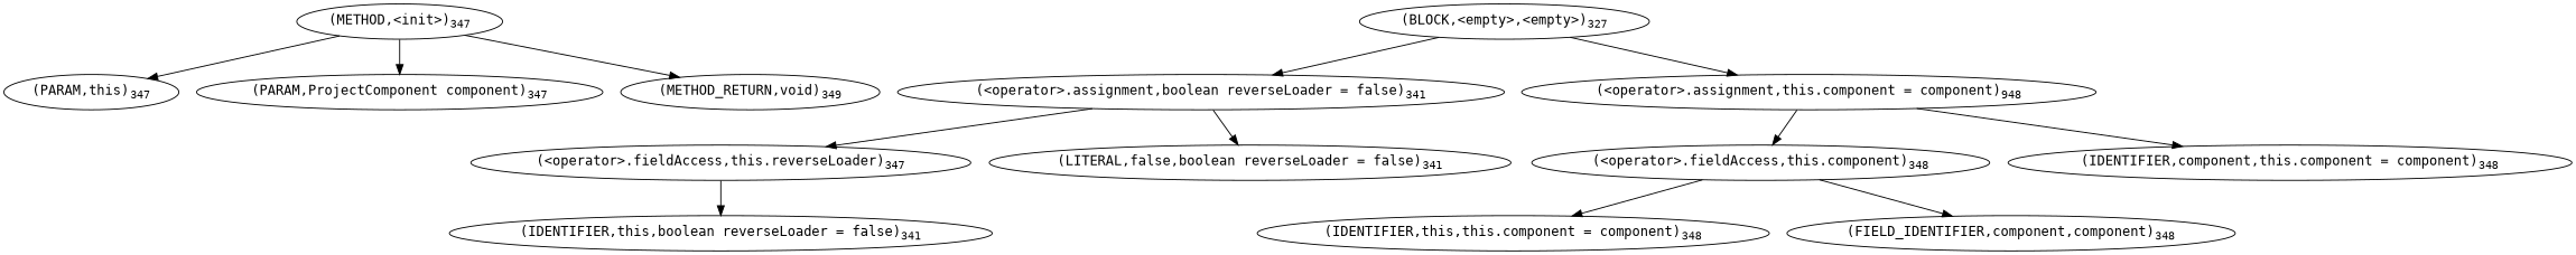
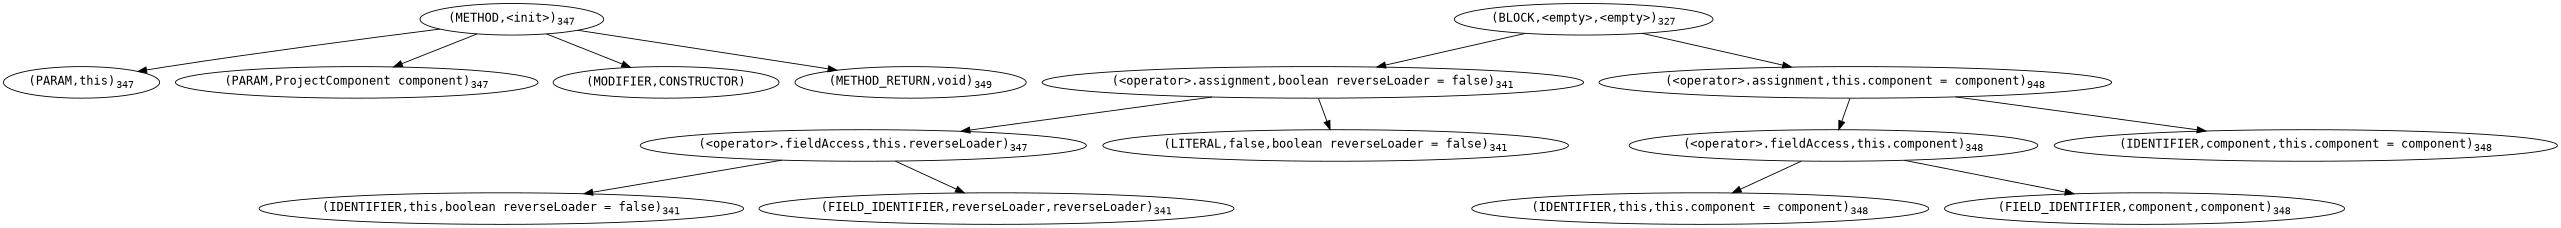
  digraph {
    fontname="DejaVu Sans Mono"
    node [fontname="DejaVu Sans Mono"]
    edge [fontname="DejaVu Sans Mono"]
    n1 [label=<(METHOD,&lt;init&gt;)<SUB>347</SUB>>]
    n2 [label=<(PARAM,this)<SUB>347</SUB>>]
    n3 [label=<(PARAM,ProjectComponent component)<SUB>347</SUB>>]
+   n4 [label=<(MODIFIER,CONSTRUCTOR)>]
    n5 [label=<(METHOD_RETURN,void)<SUB>349</SUB>>]
    n6 [label=<(BLOCK,&lt;empty&gt;,&lt;empty&gt;)<SUB>327</SUB>>]
    n7 [label=<(&lt;operator&gt;.assignment,boolean reverseLoader = false)<SUB>341</SUB>>]
    n8 [label=<(&lt;operator&gt;.assignment,this.component = component)<SUB>948</SUB>>]
    n9 [label=<(&lt;operator&gt;.fieldAccess,this.reverseLoader)<SUB>347</SUB>>]
    n10 [label=<(LITERAL,false,boolean reverseLoader = false)<SUB>341</SUB>>]
    n11 [label=<(&lt;operator&gt;.fieldAccess,this.component)<SUB>348</SUB>>]
    n12 [label=<(IDENTIFIER,component,this.component = component)<SUB>348</SUB>>]
    n13 [label=<(IDENTIFIER,this,boolean reverseLoader = false)<SUB>341</SUB>>]
+   n14 [label=<(FIELD_IDENTIFIER,reverseLoader,reverseLoader)<SUB>341</SUB>>]
    n15 [label=<(IDENTIFIER,this,this.component = component)<SUB>348</SUB>>]
    n16 [label=<(FIELD_IDENTIFIER,component,component)<SUB>348</SUB>>]
    n1 -> n2
    n1 -> n3
+   n1 -> n4
    n1 -> n5
    n6 -> n7
    n6 -> n8
    n7 -> n9
    n7 -> n10
    n8 -> n11
    n8 -> n12
    n9 -> n13
+   n9 -> n14
    n11 -> n15
    n11 -> n16
  }
